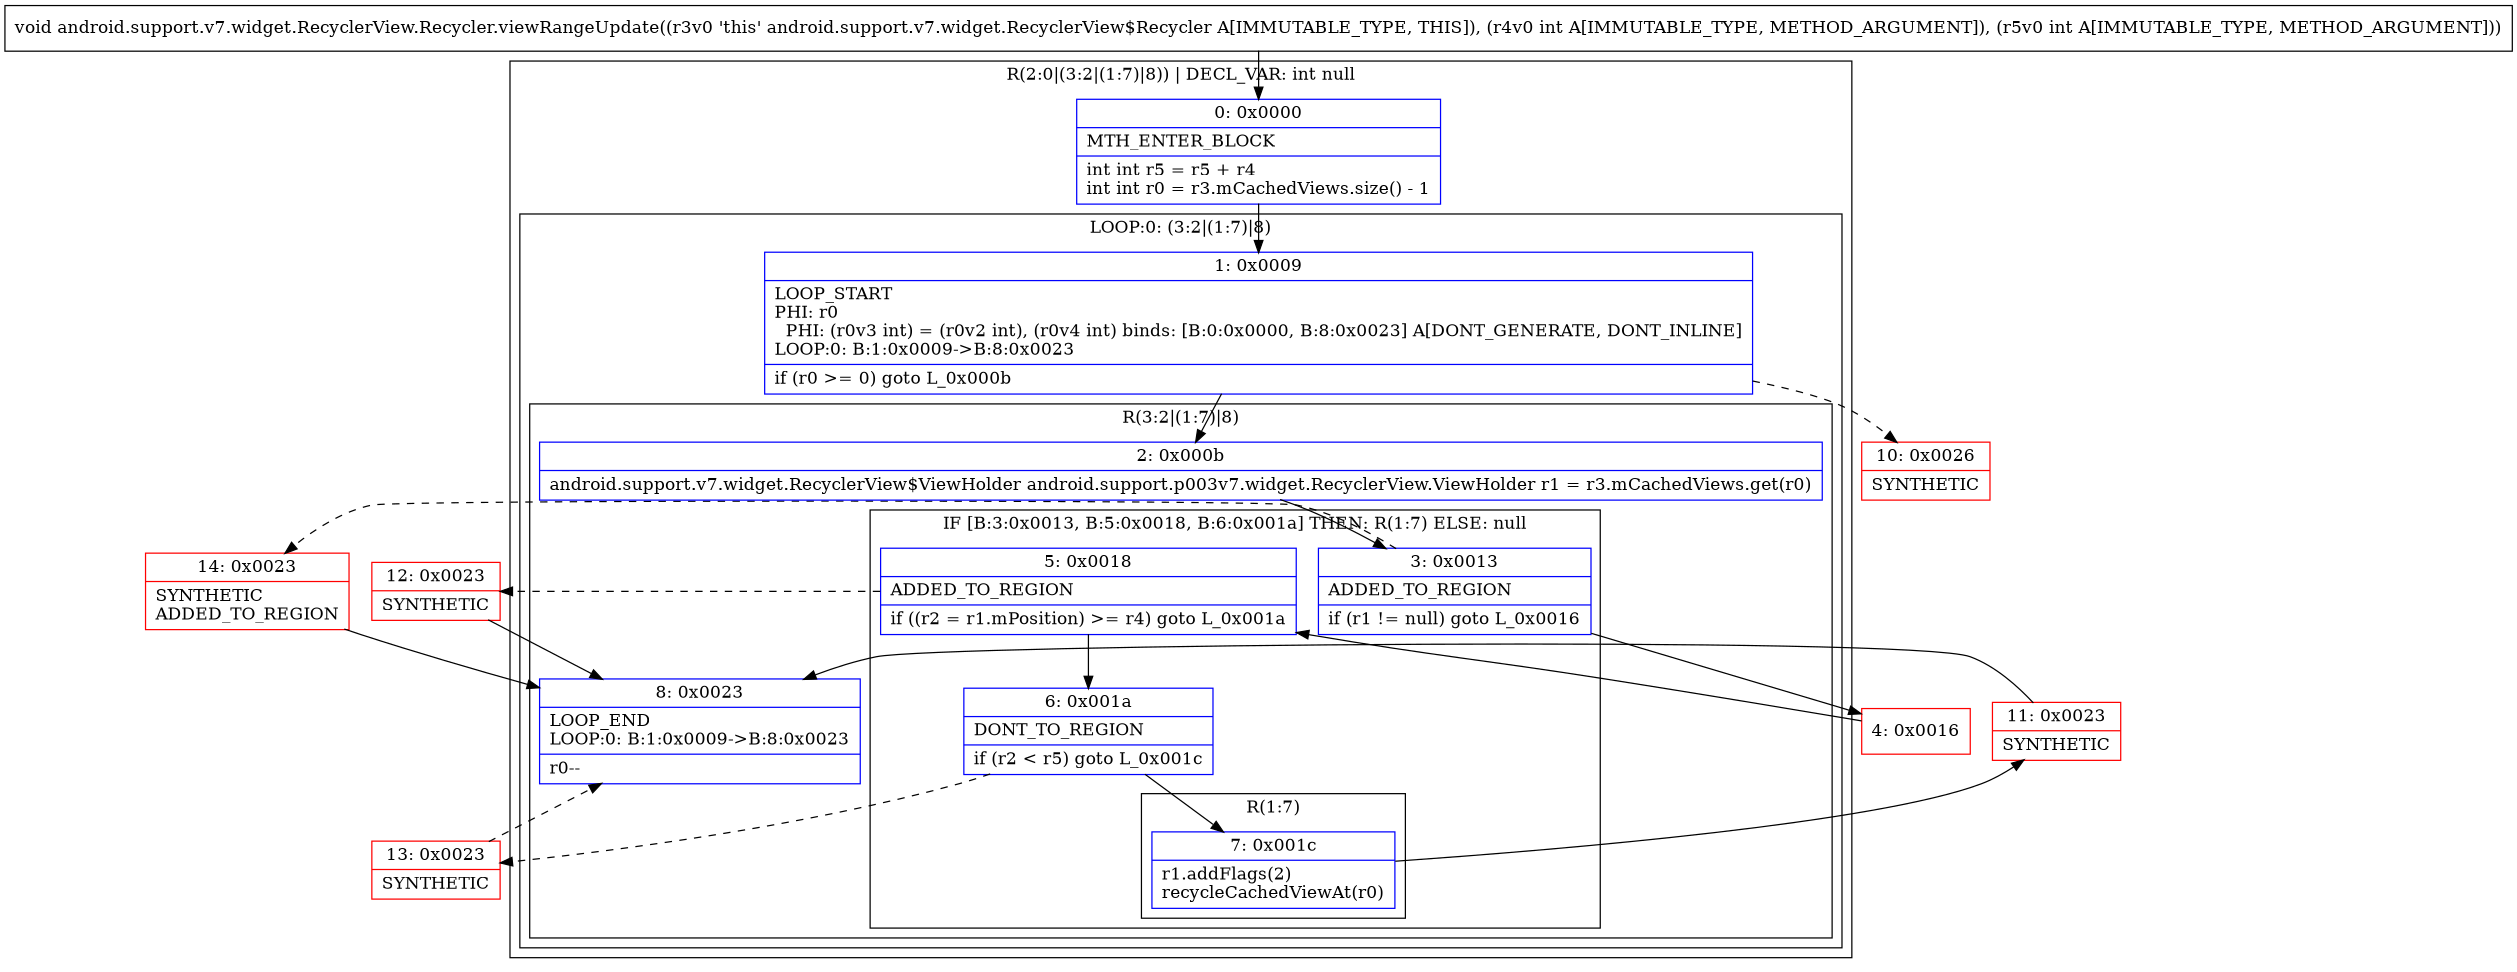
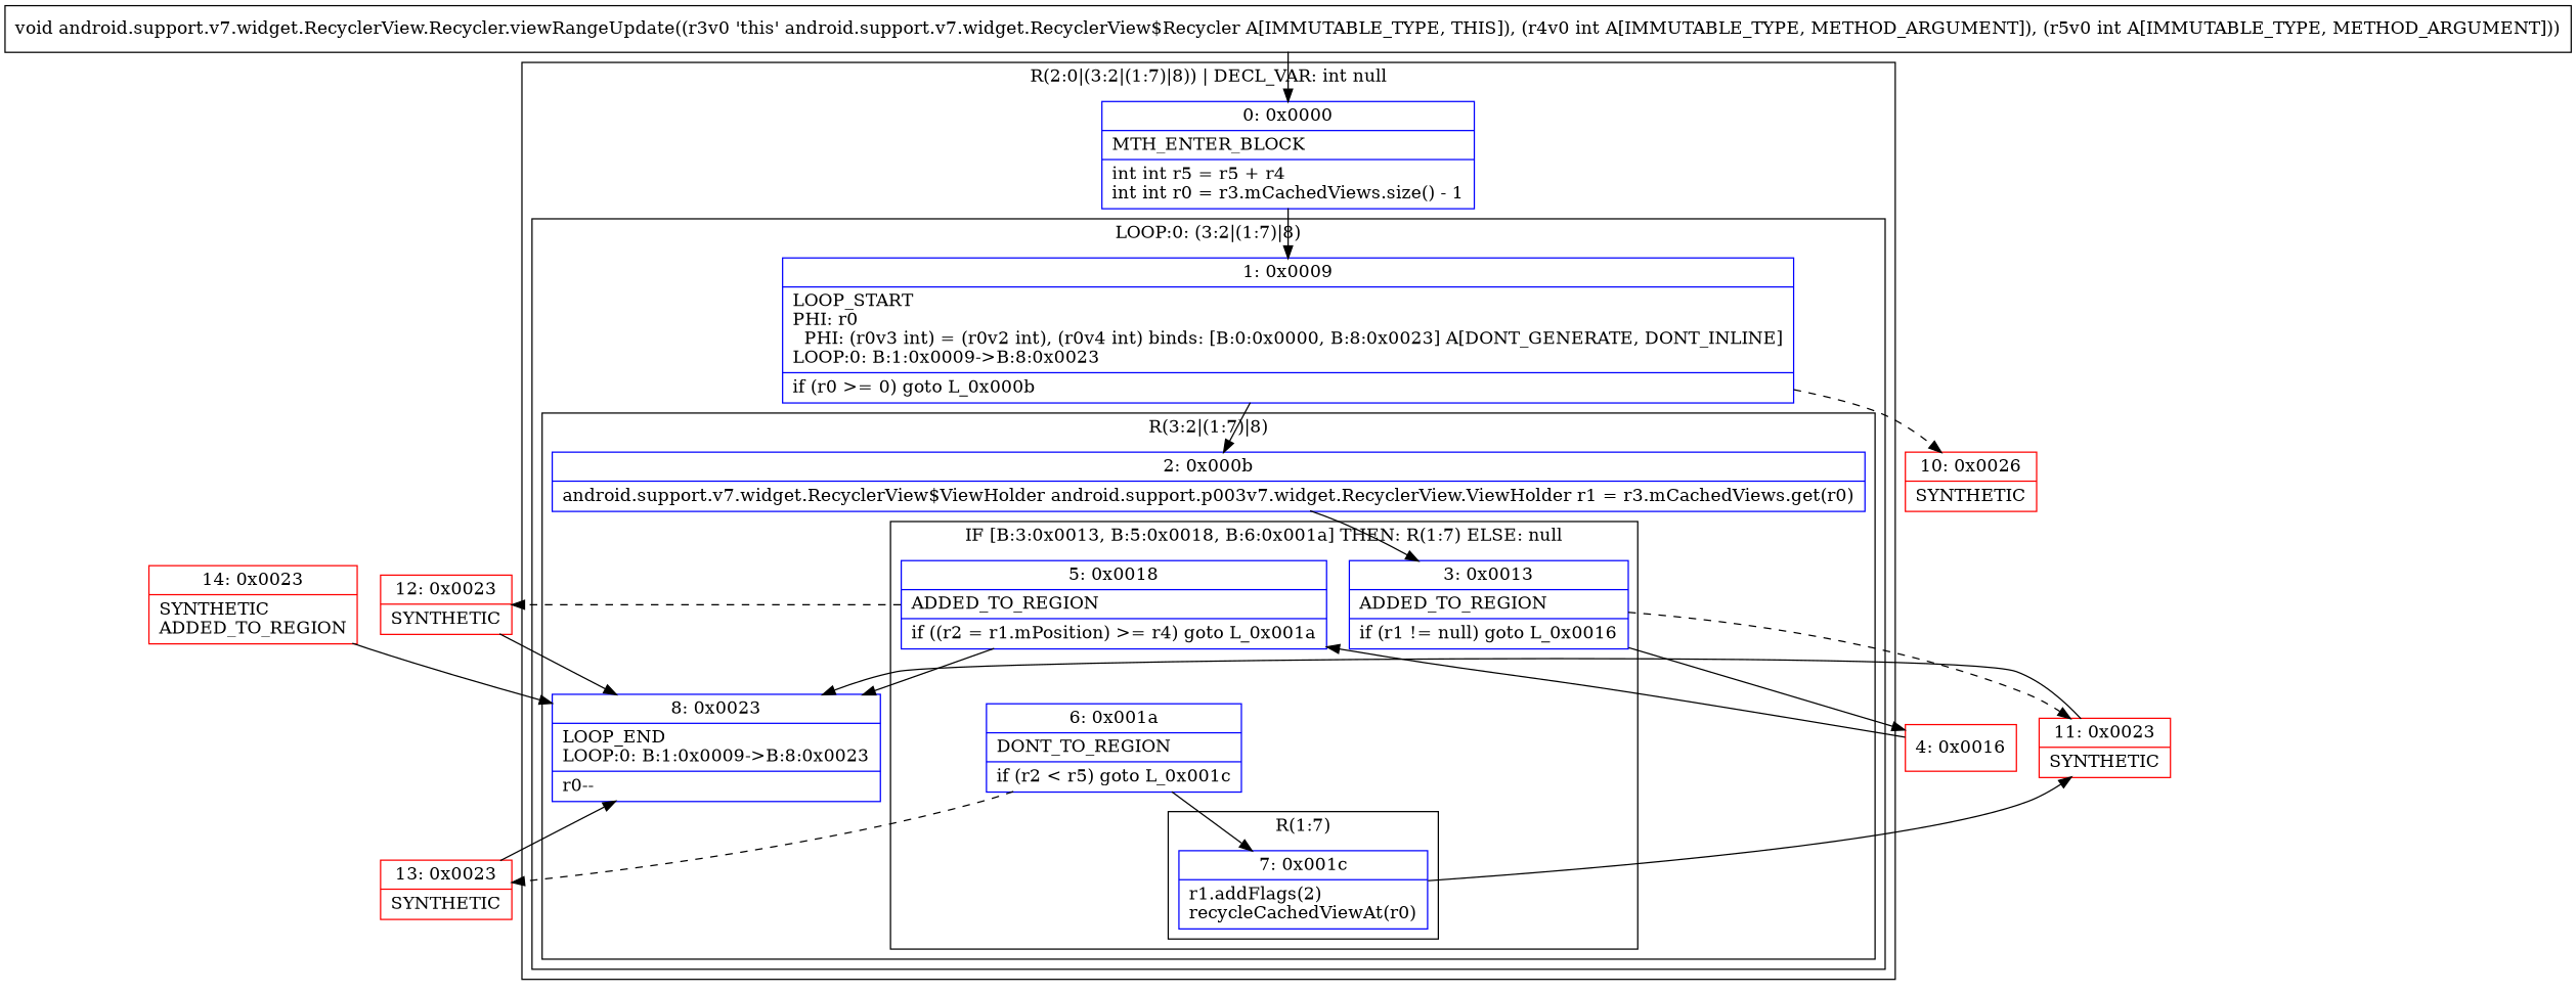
  digraph {
    node [color=blue shape=record]
    n1 [label="{7\:\ 0x001c|r1.addFlags(2)\lrecycleCachedViewAt(r0)\l}"]
    n2 [label="{3\:\ 0x0013|ADDED_TO_REGION\l|if (r1 != null) goto L_0x0016\l}"]
    n3 [label="{5\:\ 0x0018|ADDED_TO_REGION\l|if ((r2 = r1.mPosition) \>= r4) goto L_0x001a\l}"]
    n4 [label="{6\:\ 0x001a|DONT_TO_REGION\l|if (r2 \< r5) goto L_0x001c\l}"]
    n5 [label="{2\:\ 0x000b|android.support.v7.widget.RecyclerView$ViewHolder android.support.p003v7.widget.RecyclerView.ViewHolder r1 = r3.mCachedViews.get(r0)\l}"]
    n6 [label="{8\:\ 0x0023|LOOP_END\lLOOP:0: B:1:0x0009\-\>B:8:0x0023\l|r0\-\-\l}"]
    n7 [label="{1\:\ 0x0009|LOOP_START\lPHI: r0 \l  PHI: (r0v3 int) = (r0v2 int), (r0v4 int) binds: [B:0:0x0000, B:8:0x0023] A[DONT_GENERATE, DONT_INLINE]\lLOOP:0: B:1:0x0009\-\>B:8:0x0023\l|if (r0 \>= 0) goto L_0x000b\l}"]
    n8 [label="{0\:\ 0x0000|MTH_ENTER_BLOCK\l|int int r5 = r5 + r4\lint int r0 = r3.mCachedViews.size() \- 1\l}"]
    n9 [color=red label="{11\:\ 0x0023|SYNTHETIC\l}"]
    n10 [color=red label="{4\:\ 0x0016}"]
    n11 [color=red label="{14\:\ 0x0023|SYNTHETIC\lADDED_TO_REGION\l}"]
    n12 [color=red label="{12\:\ 0x0023|SYNTHETIC\l}"]
    n13 [color=red label="{13\:\ 0x0023|SYNTHETIC\l}"]
    n14 [color=red label="{10\:\ 0x0026|SYNTHETIC\l}"]
    n15 [label="{void android.support.v7.widget.RecyclerView.Recycler.viewRangeUpdate((r3v0 'this' android.support.v7.widget.RecyclerView$Recycler A[IMMUTABLE_TYPE, THIS]), (r4v0 int A[IMMUTABLE_TYPE, METHOD_ARGUMENT]), (r5v0 int A[IMMUTABLE_TYPE, METHOD_ARGUMENT])) }" color=""]
    subgraph cluster_1 {
      label="R(2:0|(3:2|(1:7)|8)) | DECL_VAR: int null\l"
      n8
      subgraph cluster_2 {
        label="LOOP:0: (3:2|(1:7)|8)"
        n7
        subgraph cluster_3 {
          label="R(3:2|(1:7)|8)"
          n5
          n6
          subgraph cluster_4 {
            label="IF [B:3:0x0013, B:5:0x0018, B:6:0x001a] THEN: R(1:7) ELSE: null"
            n2
            n3
            n4
            subgraph cluster_5 {
              label="R(1:7)"
              n1
            }
          }
        }
      }
    }
    n1 -> n9
    n2 -> n10
-   n2 -> n11 [style=dashed]
-   n3 -> n4
+   n2 -> n9 [style=dashed]
+   n3 -> n6
    n3 -> n12 [style=dashed]
    n4 -> n1
    n4 -> n13 [style=dashed]
    n5 -> n2
    n7 -> n5
    n7 -> n14 [style=dashed]
    n8 -> n7
    n9 -> n6
    n10 -> n3
    n11 -> n6
    n12 -> n6
-   n13 -> n6 [style=dashed]
+   n13 -> n6
    n15 -> n8
  }
